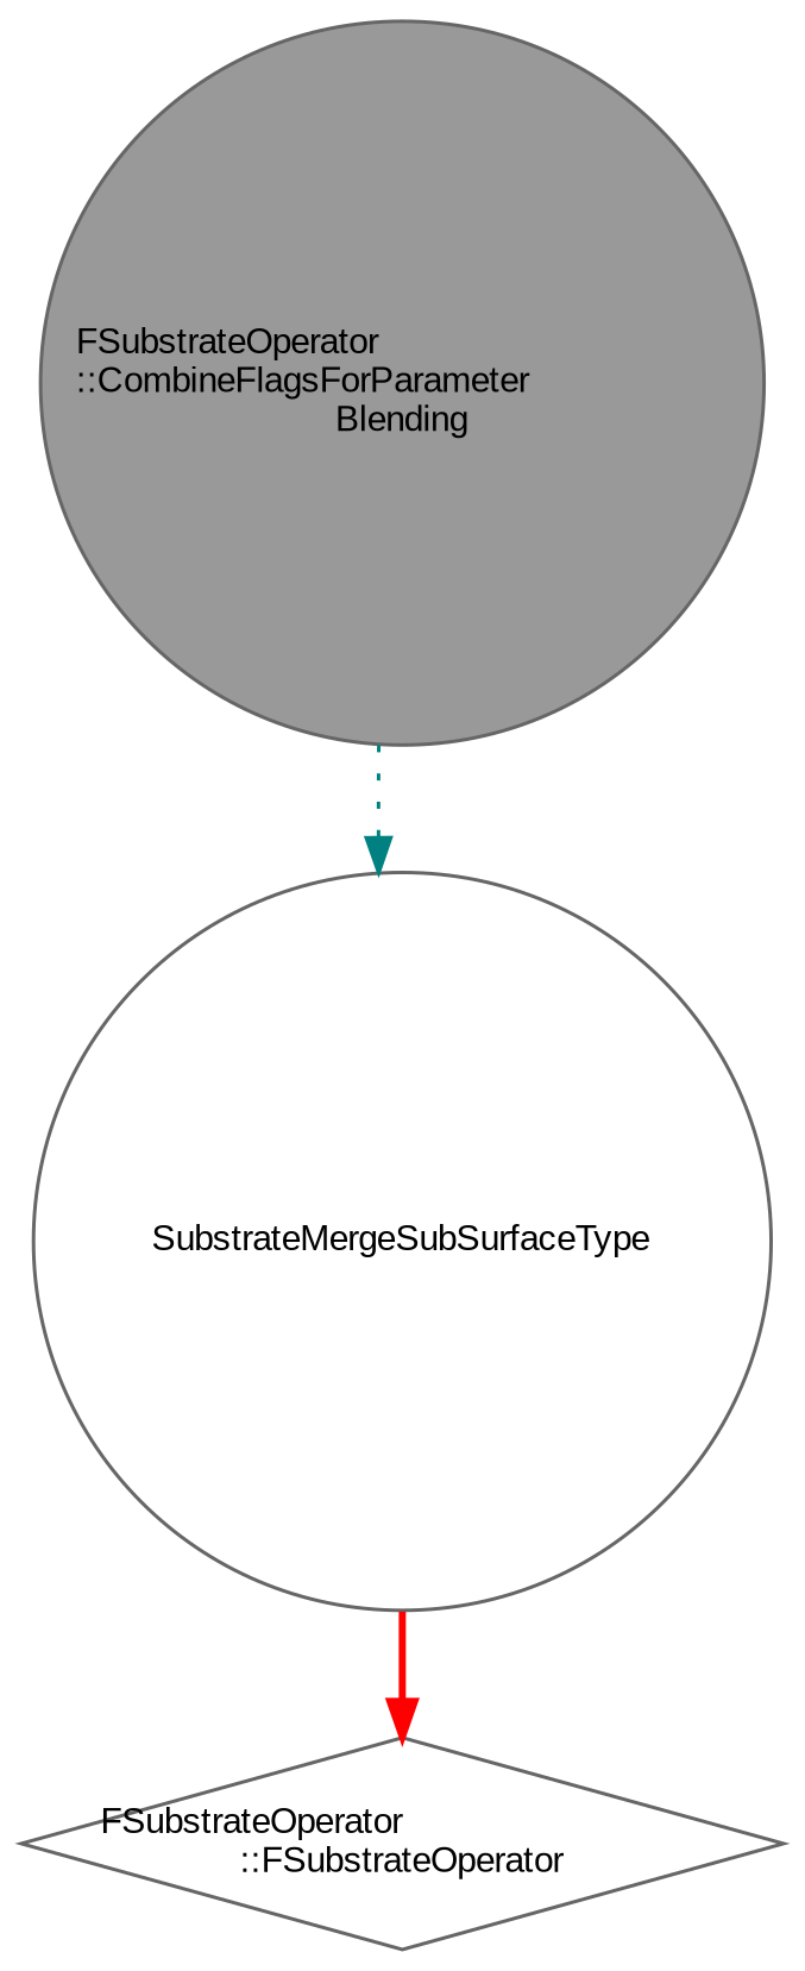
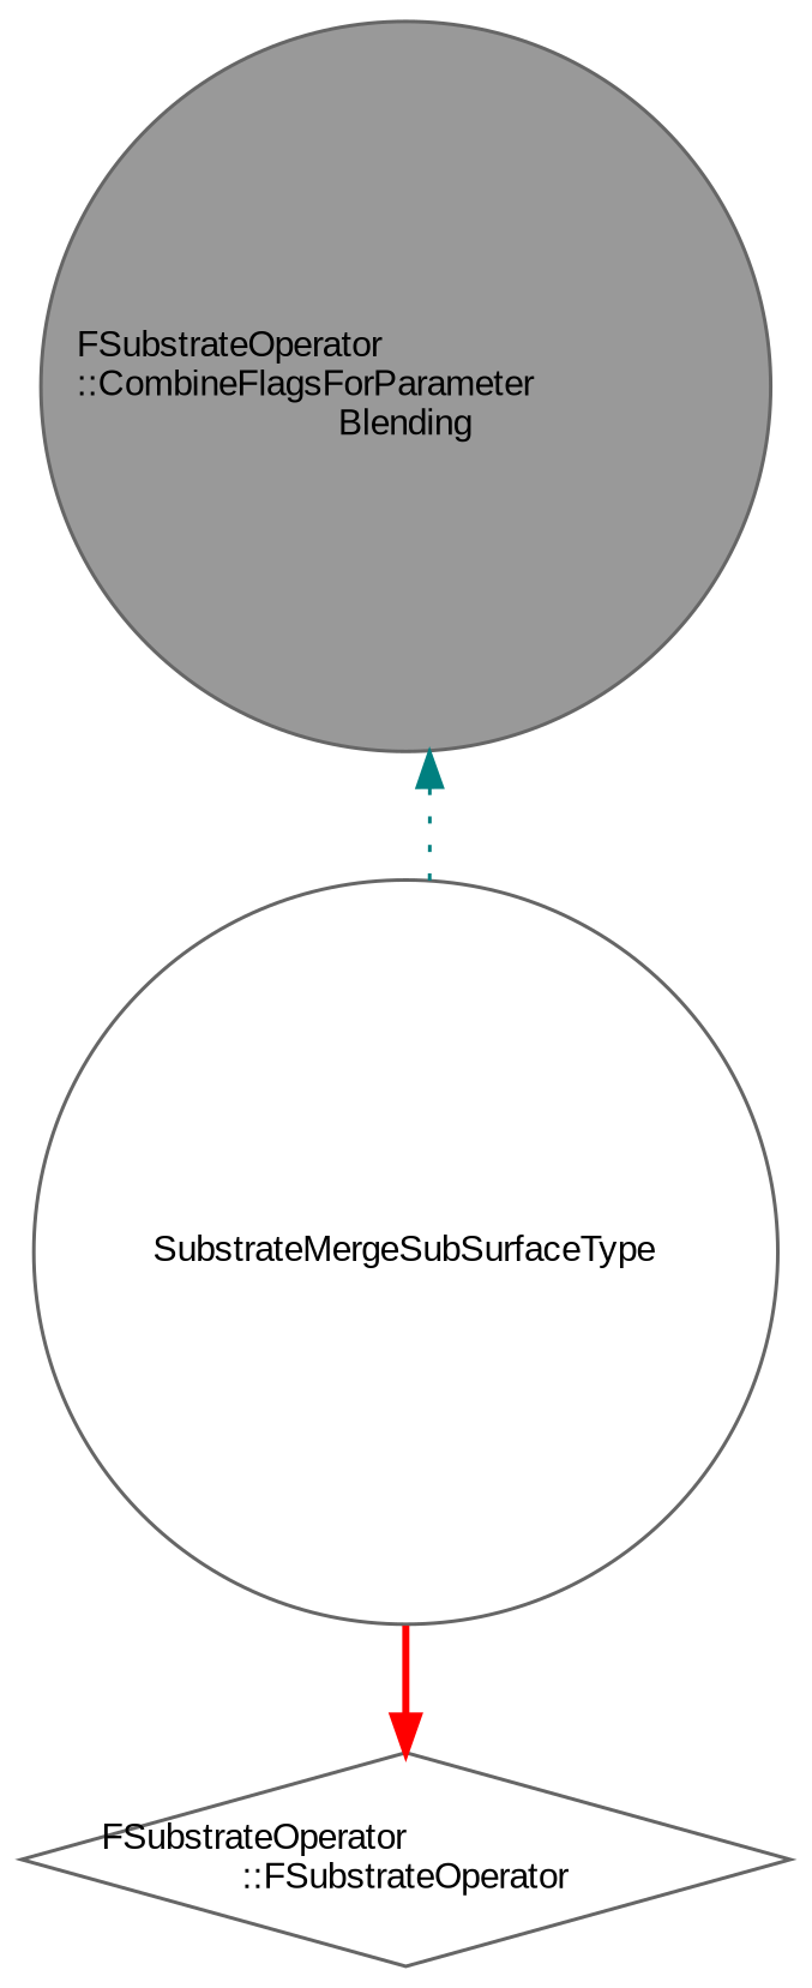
  digraph {
    fontname="Liberation Sans"
    rankdir=TB
    node [color=grey40 fillcolor=white fontname="Liberation Sans" fontsize=10 shape=circle style=filled]
    edge [fontname="Liberation Sans" fontsize=10 labelfontname=Helvetica labelfontsize=10]
    n1 [color=gray40 fillcolor=grey60 fontcolor=black height=0.2 label="FSubstrateOperator\l::CombineFlagsForParameter\lBlending" width=0.4]
    n2 [height=0.2 label=SubstrateMergeSubSurfaceType width=0.4]
    n3 [height=0.2 label="FSubstrateOperator\l::FSubstrateOperator" shape=diamond width=0.4]
-   n1 -> n2 [color=teal style=dotted]
+   n2 -> n1 [color=teal style=dotted]
    n2 -> n3 [color=red style=bold]
  }
